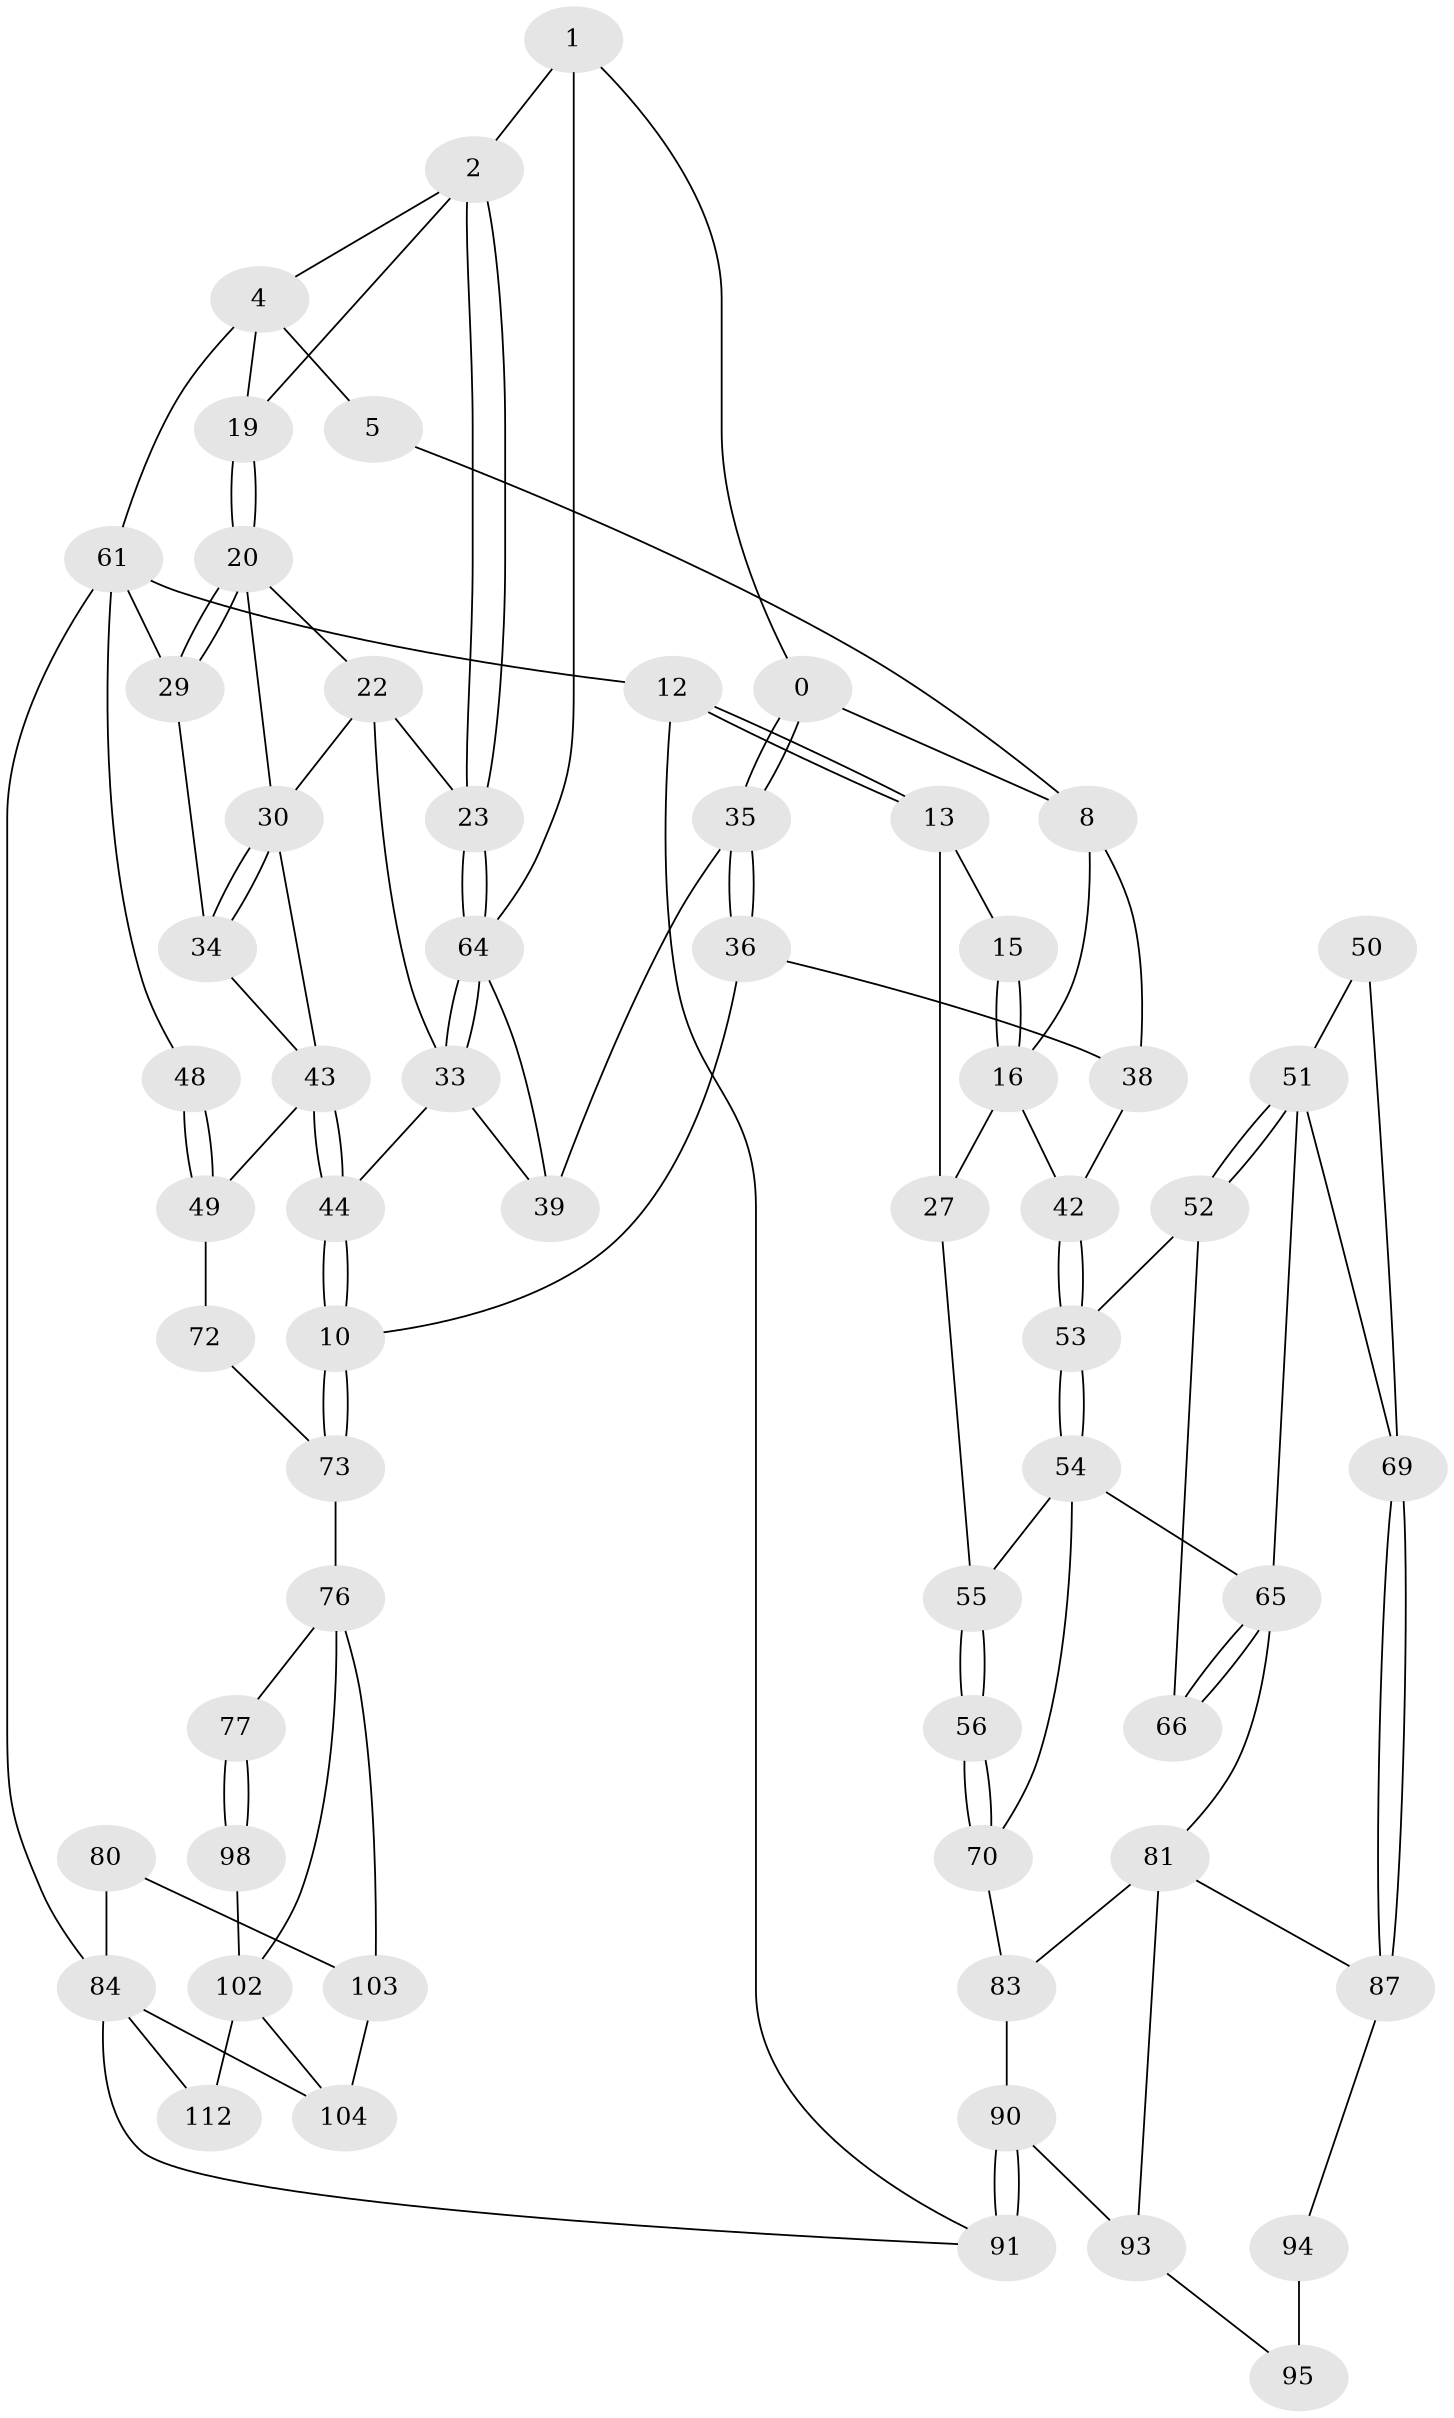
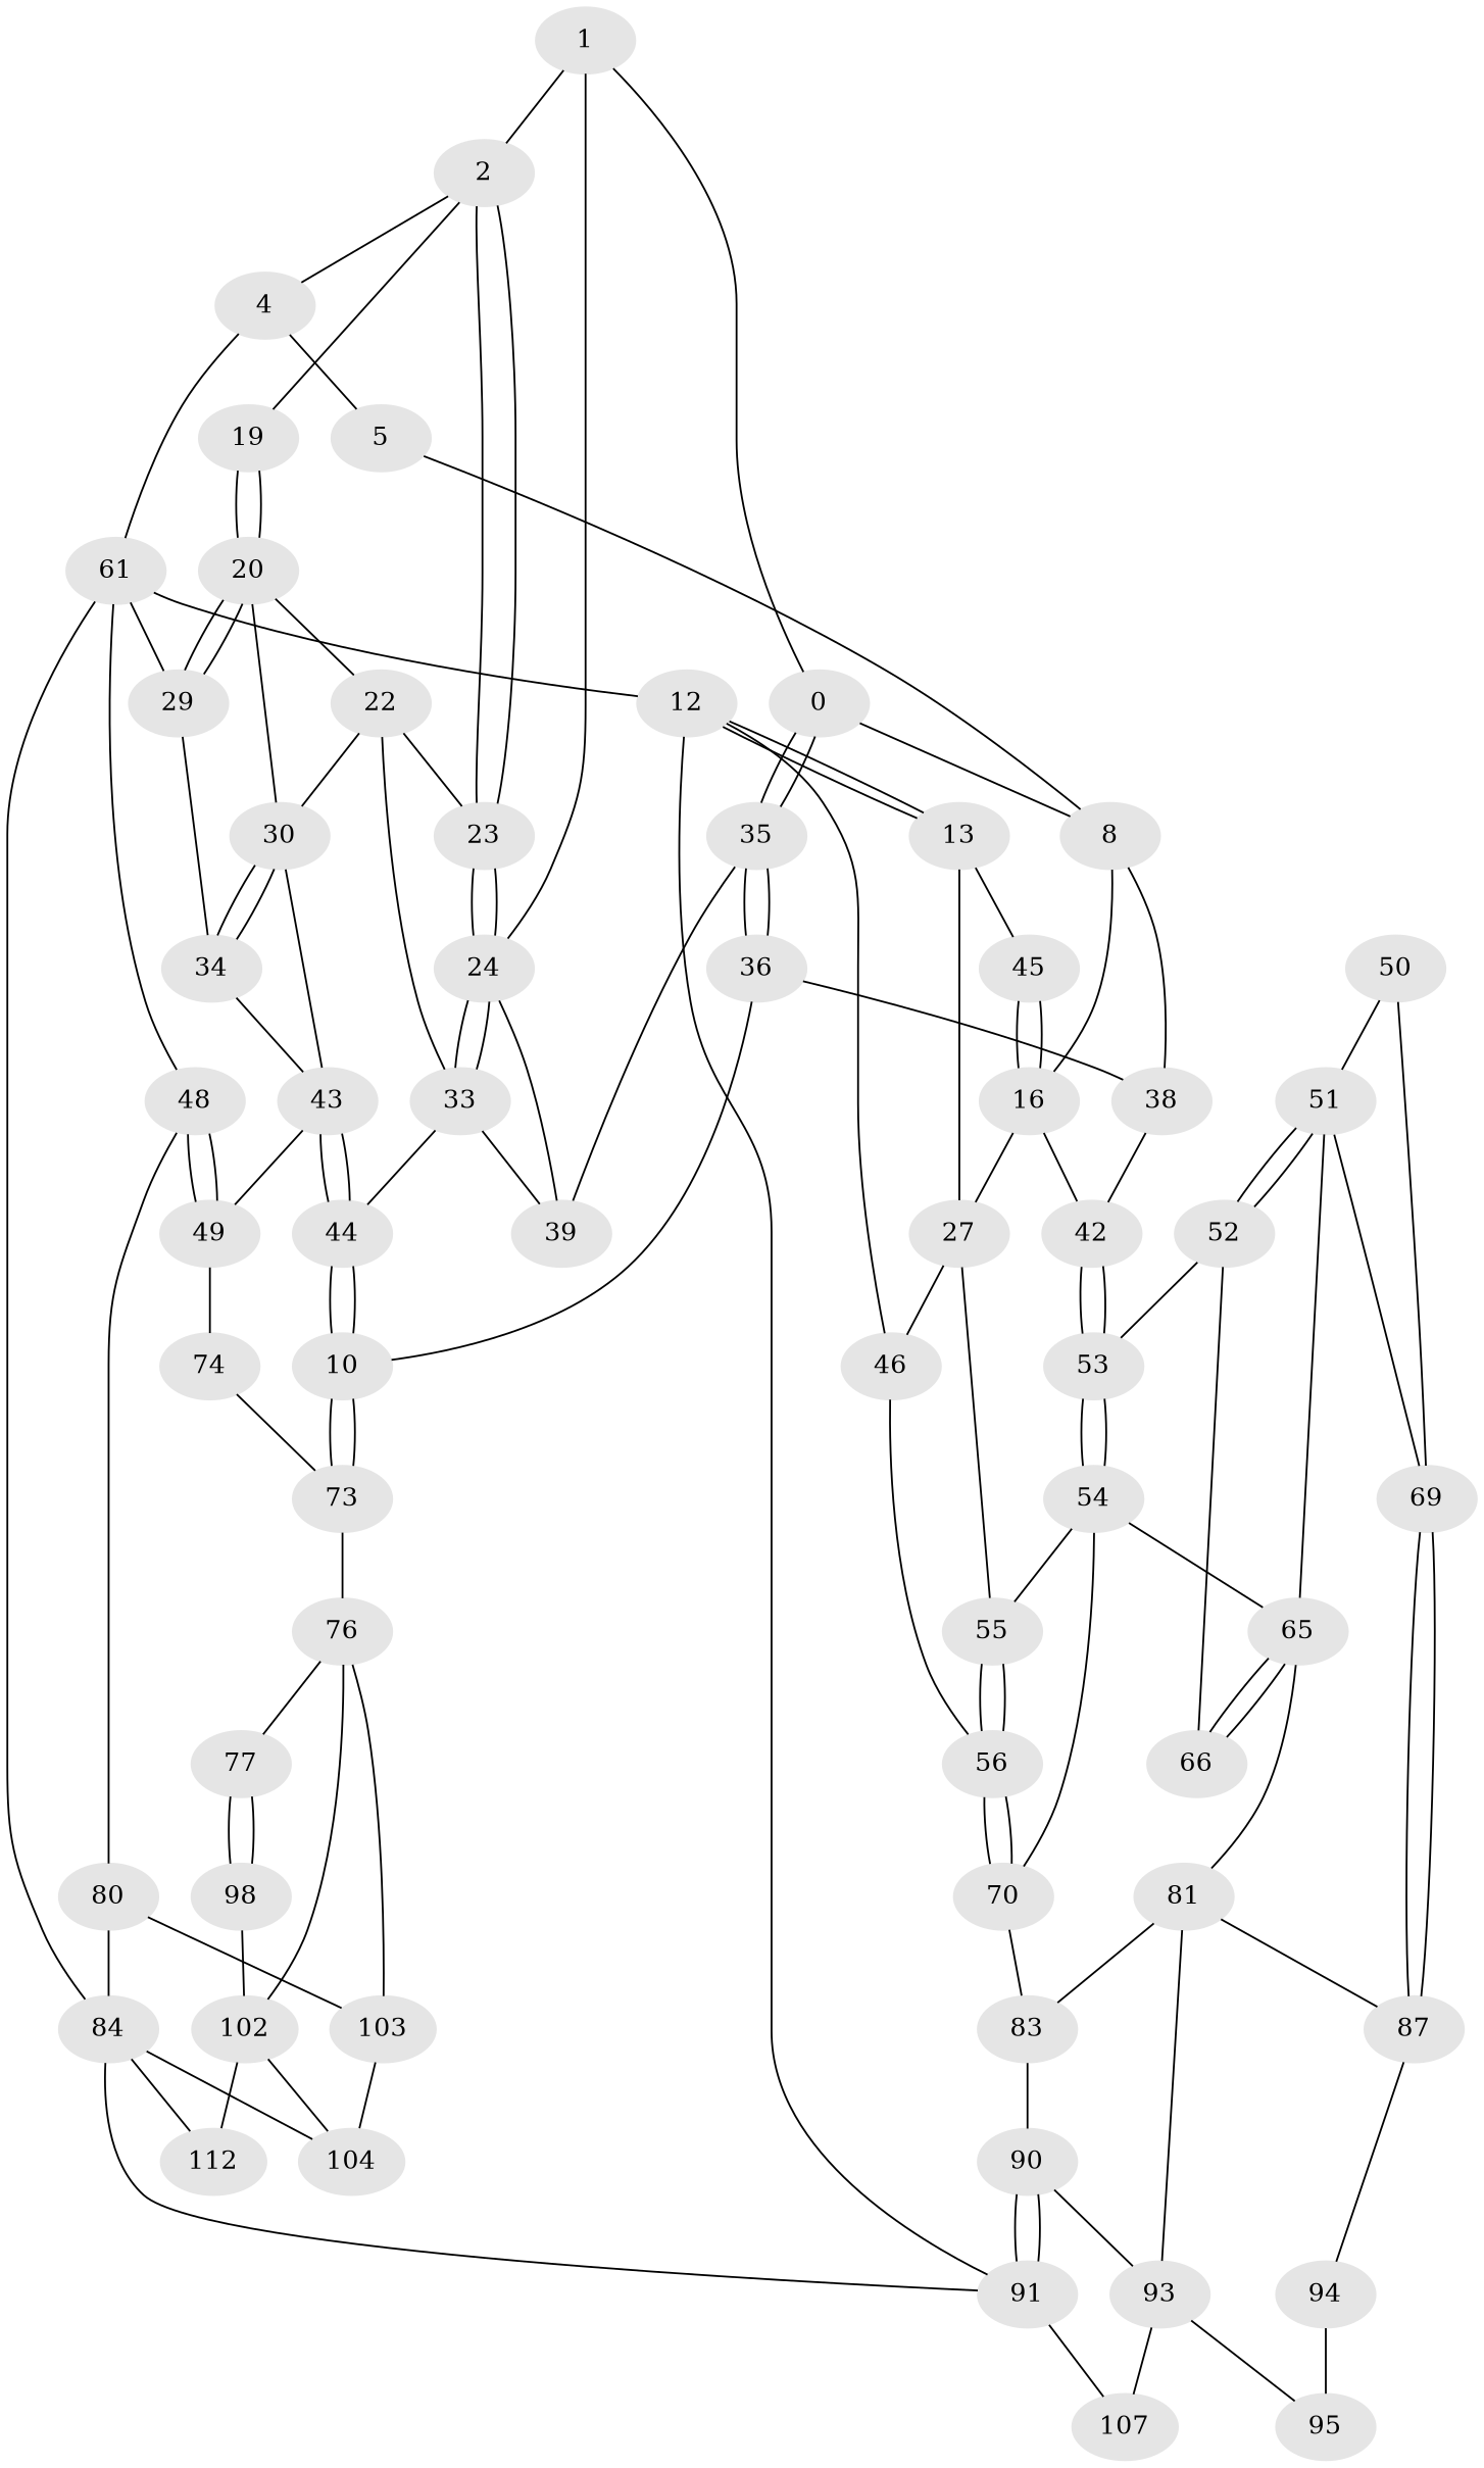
  graph {
    node [color=gray90 style=filled]
    1 [super="+6"]
    2 [super="+3"]
    n3 [label=0]
-   24 [super="+25" label=64]
+   24 [super="+25"]
    4 [super="+10"]
    19
    23
    8 [super="+17"]
    35
    33 [super="+40"]
    39
    5 [super="+9"]
    n13 [label=61 super="+28"]
    20 [super="+21"]
    12
    29
    48 [super="+74"]
    n18 [label=84 super="+111"]
    16 [super="+26"]
    38 [super="+41"]
    36 [super="+37"]
    27 [super="+45"]
    42
    13 [super="+18"]
+   46
    91 [super="+97"]
    34
    49 [super="+71"]
    80 [super="+86"]
    104
    112
-   15
+   15 [label=45]
    56 [super="+57"]
+   107 [super="+108"]
    55
    53 [super="+59"]
    22 [super="+32"]
    30 [super="+31"]
    43 [super="+47"]
    44
    n41 [label=10 super="+61"]
    50 [super="+63"]
    51 [super="+64"]
    69
    73 [super="+75"]
    52 [super="+58"]
    66
    54 [super="+68"]
-   72 [super="+79"]
+   72 [super="+79" label=74]
    70
    103
    65 [super="+67"]
    87 [super="+88"]
    81 [super="+82"]
    83 [super="+84"]
    76 [super="+101"]
    77 [super="+78"]
    98 [super="+99"]
    93 [super="+96"]
    94 [super="+100"]
    90 [super="+92"]
    102 [super="+105"]
    95 [super="+106"]
    1 -- 2
    1 -- n3
    1 -- 24
    2 -- 4
    2 -- 19
    2 -- 23
    2 -- 23
    n3 -- 8
    n3 -- 35
    n3 -- 35
    24 -- 33
    24 -- 33
    24 -- 39
-   4 -- 19
    4 -- 5
    4 -- n13
    19 -- 20
    19 -- 20
    23 -- 24
    23 -- 24
    8 -- 16
    8 -- 38
    35 -- 39
    35 -- 36
    35 -- 36
    33 -- 39
    33 -- 44
    5 -- 8
    n13 -- 12
    n13 -- 29
    n13 -- 48
    n13 -- n18
    20 -- 29
    20 -- 29
    20 -- 22
    20 -- 30
    12 -- 13
    12 -- 13
+   12 -- 46
    12 -- 91
    29 -- 34
    48 -- 49 [weight=2]
    48 -- 49
+   48 -- 80
    n18 -- 91
    n18 -- 104
    n18 -- 112
    16 -- 27
    16 -- 42
    38 -- 42
    36 -- 38
    36 -- n41
+   27 -- 46
    27 -- 55
    42 -- 53
    42 -- 53
    13 -- 27
    13 -- 15
+   46 -- 56
+   91 -- 107
    34 -- 43
    49 -- 72
    80 -- n18
    80 -- 103
    15 -- 16
    15 -- 16
    56 -- 70
    56 -- 70
    55 -- 56
    55 -- 56
    53 -- 54
    53 -- 54
    22 -- 23
    22 -- 33
    22 -- 30
    30 -- 34
    30 -- 34
    30 -- 43
    43 -- 49
    43 -- 44
    43 -- 44
    44 -- n41
    44 -- n41
    n41 -- 73
    n41 -- 73
    50 -- 51
    50 -- 69
    51 -- 69
    51 -- 52
    51 -- 52
    51 -- 65
    69 -- 87
    69 -- 87
    73 -- 76
    52 -- 53
    52 -- 66
    54 -- 55
    54 -- 70
    54 -- 65
    72 -- 73 [weight=2]
    70 -- 83
    103 -- 104
    65 -- 66
    65 -- 66
    65 -- 81
    87 -- 94
    81 -- 87
    81 -- 83
    81 -- 93
    83 -- 90 [weight=2]
    76 -- 103
    76 -- 77
    76 -- 102
    77 -- 98
    77 -- 98
    98 -- 102
+   93 -- 107
    93 -- 95
    94 -- 95 [weight=2]
    90 -- 91
    90 -- 91
    90 -- 93
    102 -- 104
    102 -- 112
  }
